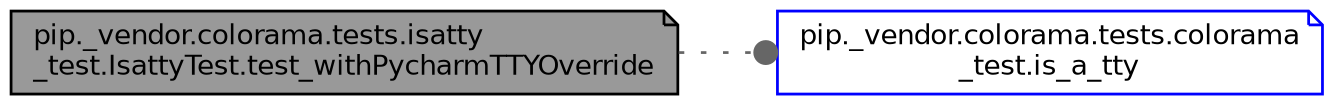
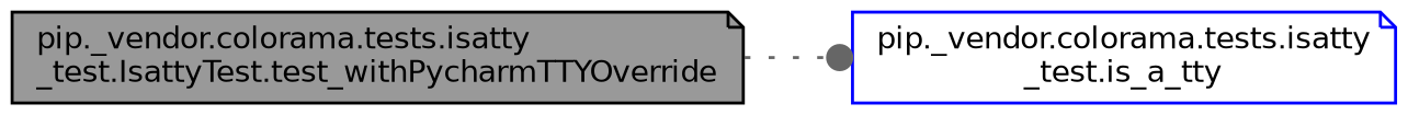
  digraph {
    rankdir=LR
    node [fontname=Helvetica fontsize=10 shape=note style=filled]
    n1 [color=black fillcolor=grey60 fontcolor=black height=0.2 label="pip._vendor.colorama.tests.isatty\l_test.IsattyTest.test_withPycharmTTYOverride" width=0.4]
-   n2 [color=blue fillcolor=white height=0.2 label="pip._vendor.colorama.tests.colorama\l_test.is_a_tty" width=0.4]
+   n2 [color=blue fillcolor=white height=0.2 label="pip._vendor.colorama.tests.isatty\l_test.is_a_tty" width=0.4]
    n1 -> n2 [color=gray40 fontname=Helvetica fontsize=10 labelfontname=Helvetica labelfontsize=10 style=dotted arrowhead=dot]
  }
